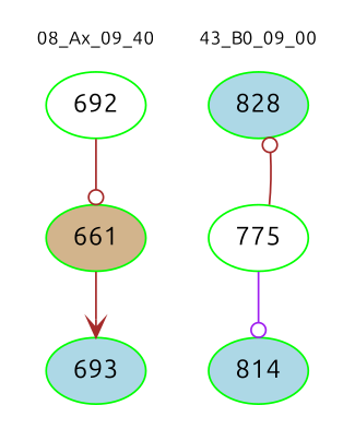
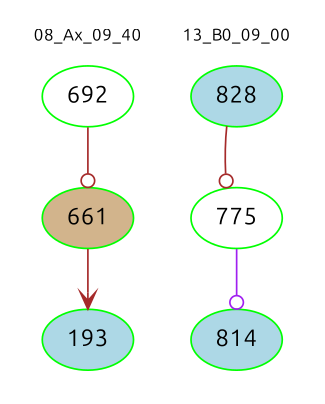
  digraph {
    fontname=Ubuntu
    node [color=green fillcolor=lightblue fontname=Ubuntu style=filled]
    edge [arrowhead=odot color=brown fontname=Ubuntu]
    n1 [fillcolor=white label=692]
    n2 [fillcolor=tan label=661]
-   n3 [label=693]
+   n3 [label=193]
    n4 [label=828]
    n5 [fillcolor=white label=775]
    n6 [label=814]
    subgraph cluster_1 {
      color=white
      fontsize=10
      label="08_Ax_09_40"
      n1
      n2
      n3
    }
    subgraph cluster_2 {
      color=white
      fontsize=10
-     label="43_B0_09_00"
+     label="13_B0_09_00"
      n4
      n5
      n6
    }
    n1 -> n2
    n2 -> n3 [arrowhead=vee]
-   n5 -> n4
+   n4 -> n5
    n5 -> n6 [color=purple]
  }
